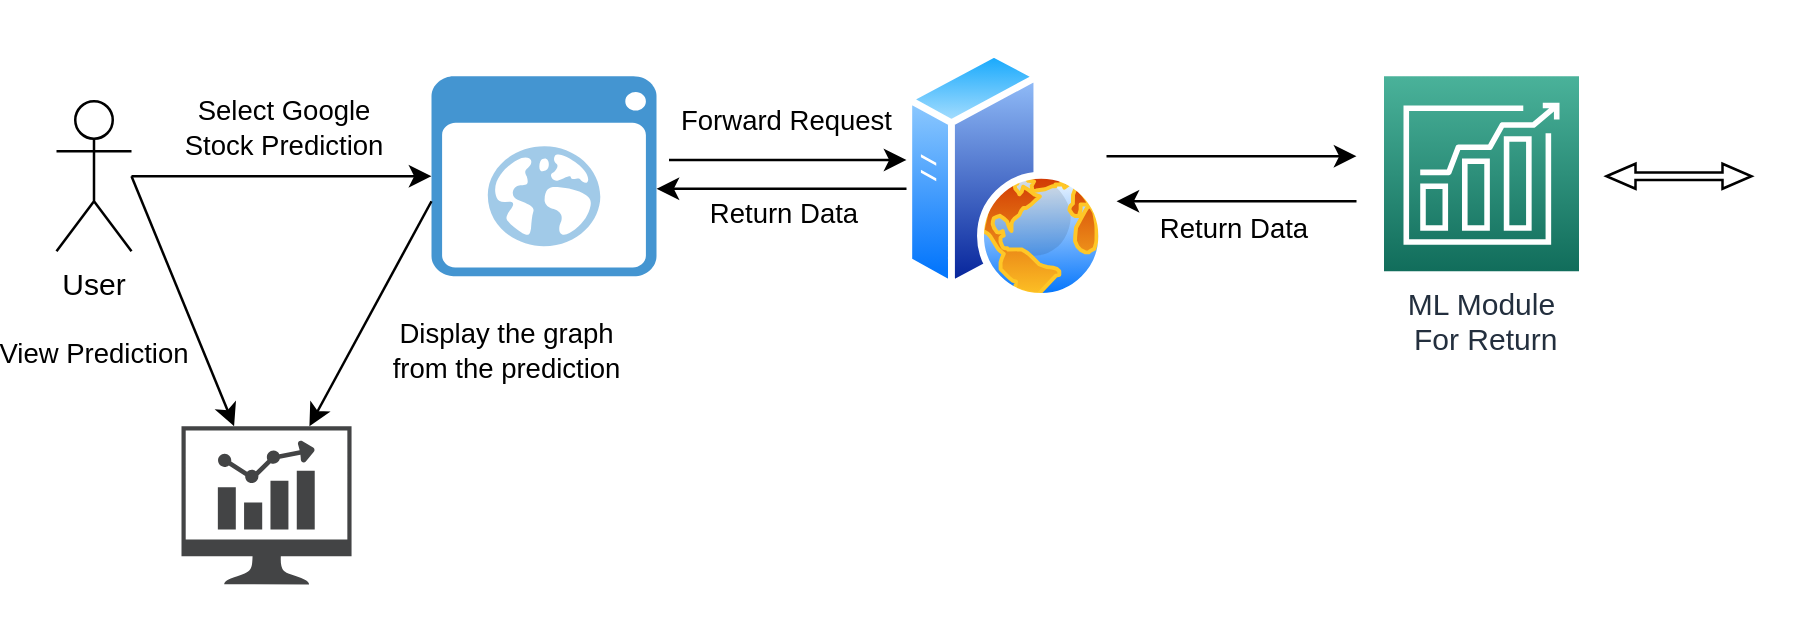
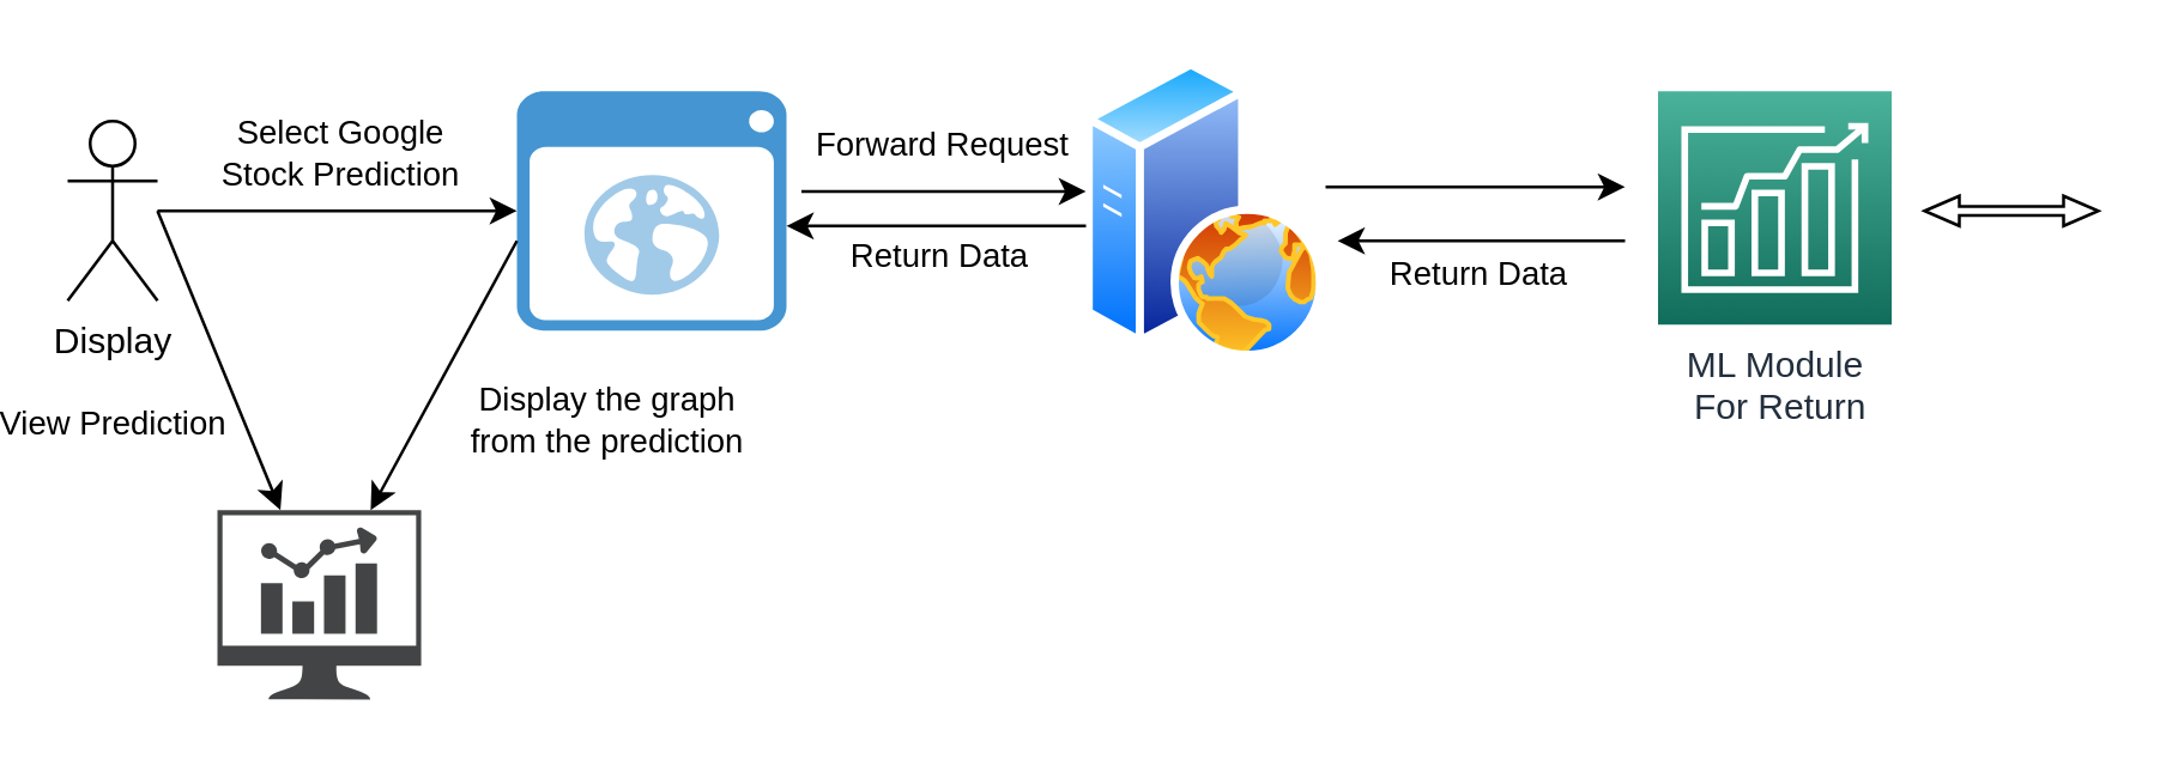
  <mxCell id="0" />
  <mxCell id="1" parent="0" />
- <mxCell id="2" value="User" style="shape=umlActor;verticalLabelPosition=bottom;verticalAlign=top;html=1;outlineConnect=0;" parent="1" vertex="1"><mxGeometry x="20" y="40" width="30" height="60" as="geometry" /></mxCell>
+ <mxCell id="2" value="Display" style="shape=umlActor;verticalLabelPosition=bottom;verticalAlign=top;html=1;outlineConnect=0;" parent="1" vertex="1"><mxGeometry x="20" y="40" width="30" height="60" as="geometry" /></mxCell>
  <mxCell id="3" value="" style="endArrow=classic;html=1;" parent="1" source="2" target="5" edge="1"><mxGeometry width="50" height="50" relative="1" as="geometry"><mxPoint x="330" y="210" as="sourcePoint" /><mxPoint x="110" y="69" as="targetPoint" /></mxGeometry></mxCell>
  <mxCell id="4" value="Select Google &lt;br&gt;Stock Prediction" style="edgeLabel;html=1;align=center;verticalAlign=middle;resizable=0;points=[];" parent="3" vertex="1" connectable="0"><mxGeometry x="-0.1" y="-1" relative="1" as="geometry"><mxPoint x="6" y="-21" as="offset" /></mxGeometry></mxCell>
  <mxCell id="5" value="" style="shadow=0;dashed=0;html=1;strokeColor=none;fillColor=#4495D1;labelPosition=center;verticalLabelPosition=bottom;verticalAlign=top;align=center;outlineConnect=0;shape=mxgraph.veeam.2d.web_ui;" parent="1" vertex="1"><mxGeometry x="170" y="30" width="90" height="80" as="geometry" /></mxCell>
  <mxCell id="6" value="ML Module&lt;br&gt;&amp;nbsp;For Return" style="outlineConnect=0;fontColor=#232F3E;gradientColor=#4AB29A;gradientDirection=north;fillColor=#116D5B;strokeColor=#ffffff;dashed=0;verticalLabelPosition=bottom;verticalAlign=top;align=center;html=1;fontSize=12;fontStyle=0;aspect=fixed;shape=mxgraph.aws4.resourceIcon;resIcon=mxgraph.aws4.forecast;" parent="1" vertex="1"><mxGeometry x="551" y="30" width="78" height="78" as="geometry" /></mxCell>
  <mxCell id="7" value="" style="aspect=fixed;perimeter=ellipsePerimeter;html=1;align=center;shadow=0;dashed=0;spacingTop=3;image;image=img/lib/active_directory/web_server.svg;" parent="1" vertex="1"><mxGeometry x="360" y="20" width="80" height="100" as="geometry" /></mxCell>
  <mxCell id="8" value="" style="endArrow=classic;html=1;" parent="1" edge="1"><mxGeometry width="50" height="50" relative="1" as="geometry"><mxPoint x="265" y="63.5" as="sourcePoint" /><mxPoint x="360" y="63.5" as="targetPoint" /></mxGeometry></mxCell>
  <mxCell id="9" value="Forward Request" style="edgeLabel;html=1;align=center;verticalAlign=middle;resizable=0;points=[];" parent="8" vertex="1" connectable="0"><mxGeometry x="-0.2" y="2" relative="1" as="geometry"><mxPoint x="8" y="-14" as="offset" /></mxGeometry></mxCell>
  <mxCell id="10" value="" style="endArrow=classic;html=1;" parent="1" edge="1"><mxGeometry width="50" height="50" relative="1" as="geometry"><mxPoint x="360" y="75" as="sourcePoint" /><mxPoint x="260" y="75" as="targetPoint" /></mxGeometry></mxCell>
  <mxCell id="11" value="Return Data" style="edgeLabel;html=1;align=center;verticalAlign=middle;resizable=0;points=[];" parent="10" vertex="1" connectable="0"><mxGeometry x="-0.06" y="2" relative="1" as="geometry"><mxPoint x="-3" y="7" as="offset" /></mxGeometry></mxCell>
  <mxCell id="12" value="" style="endArrow=classic;html=1;" parent="1" target="14" edge="1"><mxGeometry width="50" height="50" relative="1" as="geometry"><mxPoint x="170" y="80" as="sourcePoint" /><mxPoint x="120" y="160" as="targetPoint" /></mxGeometry></mxCell>
  <mxCell id="13" value="Display the graph &lt;br&gt;from the prediction" style="edgeLabel;html=1;align=center;verticalAlign=middle;resizable=0;points=[];" parent="12" vertex="1" connectable="0"><mxGeometry x="0.048" y="2" relative="1" as="geometry"><mxPoint x="53.99" y="11.58" as="offset" /></mxGeometry></mxCell>
  <mxCell id="14" value="" style="pointerEvents=1;shadow=0;dashed=0;html=1;strokeColor=none;fillColor=#434445;aspect=fixed;labelPosition=center;verticalLabelPosition=bottom;verticalAlign=top;align=center;outlineConnect=0;shape=mxgraph.vvd.nsx_dashboard;" parent="1" vertex="1"><mxGeometry x="70" y="170" width="68.02" height="63.25" as="geometry" /></mxCell>
  <mxCell id="15" value="" style="endArrow=classic;html=1;" parent="1" target="14" edge="1"><mxGeometry width="50" height="50" relative="1" as="geometry"><mxPoint x="50" y="70" as="sourcePoint" /><mxPoint x="40" y="190" as="targetPoint" /></mxGeometry></mxCell>
  <mxCell id="16" value="View Prediction" style="edgeLabel;html=1;align=center;verticalAlign=middle;resizable=0;points=[];" parent="15" vertex="1" connectable="0"><mxGeometry x="0.158" y="2" relative="1" as="geometry"><mxPoint x="-40.77" y="12.48" as="offset" /></mxGeometry></mxCell>
  <mxCell id="17" value="" style="endArrow=classic;html=1;exitX=1;exitY=0.35;exitDx=0;exitDy=0;exitPerimeter=0;" parent="1" edge="1"><mxGeometry width="50" height="50" relative="1" as="geometry"><mxPoint x="440" y="62" as="sourcePoint" /><mxPoint x="540" y="62" as="targetPoint" /></mxGeometry></mxCell>
  <mxCell id="18" value="" style="endArrow=classic;html=1;entryX=1.05;entryY=0.6;entryDx=0;entryDy=0;entryPerimeter=0;" parent="1" target="7" edge="1"><mxGeometry width="50" height="50" relative="1" as="geometry"><mxPoint x="540" y="80" as="sourcePoint" /><mxPoint x="450" y="80" as="targetPoint" /></mxGeometry></mxCell>
  <mxCell id="19" value="Return Data" style="edgeLabel;html=1;align=center;verticalAlign=middle;resizable=0;points=[];" parent="1" vertex="1" connectable="0"><mxGeometry x="490" y="90" as="geometry" /></mxCell>
  <mxCell id="20" value="" style="shape=doubleArrow;whiteSpace=wrap;html=1;" parent="1" vertex="1"><mxGeometry x="640" y="65" width="58" height="10" as="geometry" /></mxCell>
